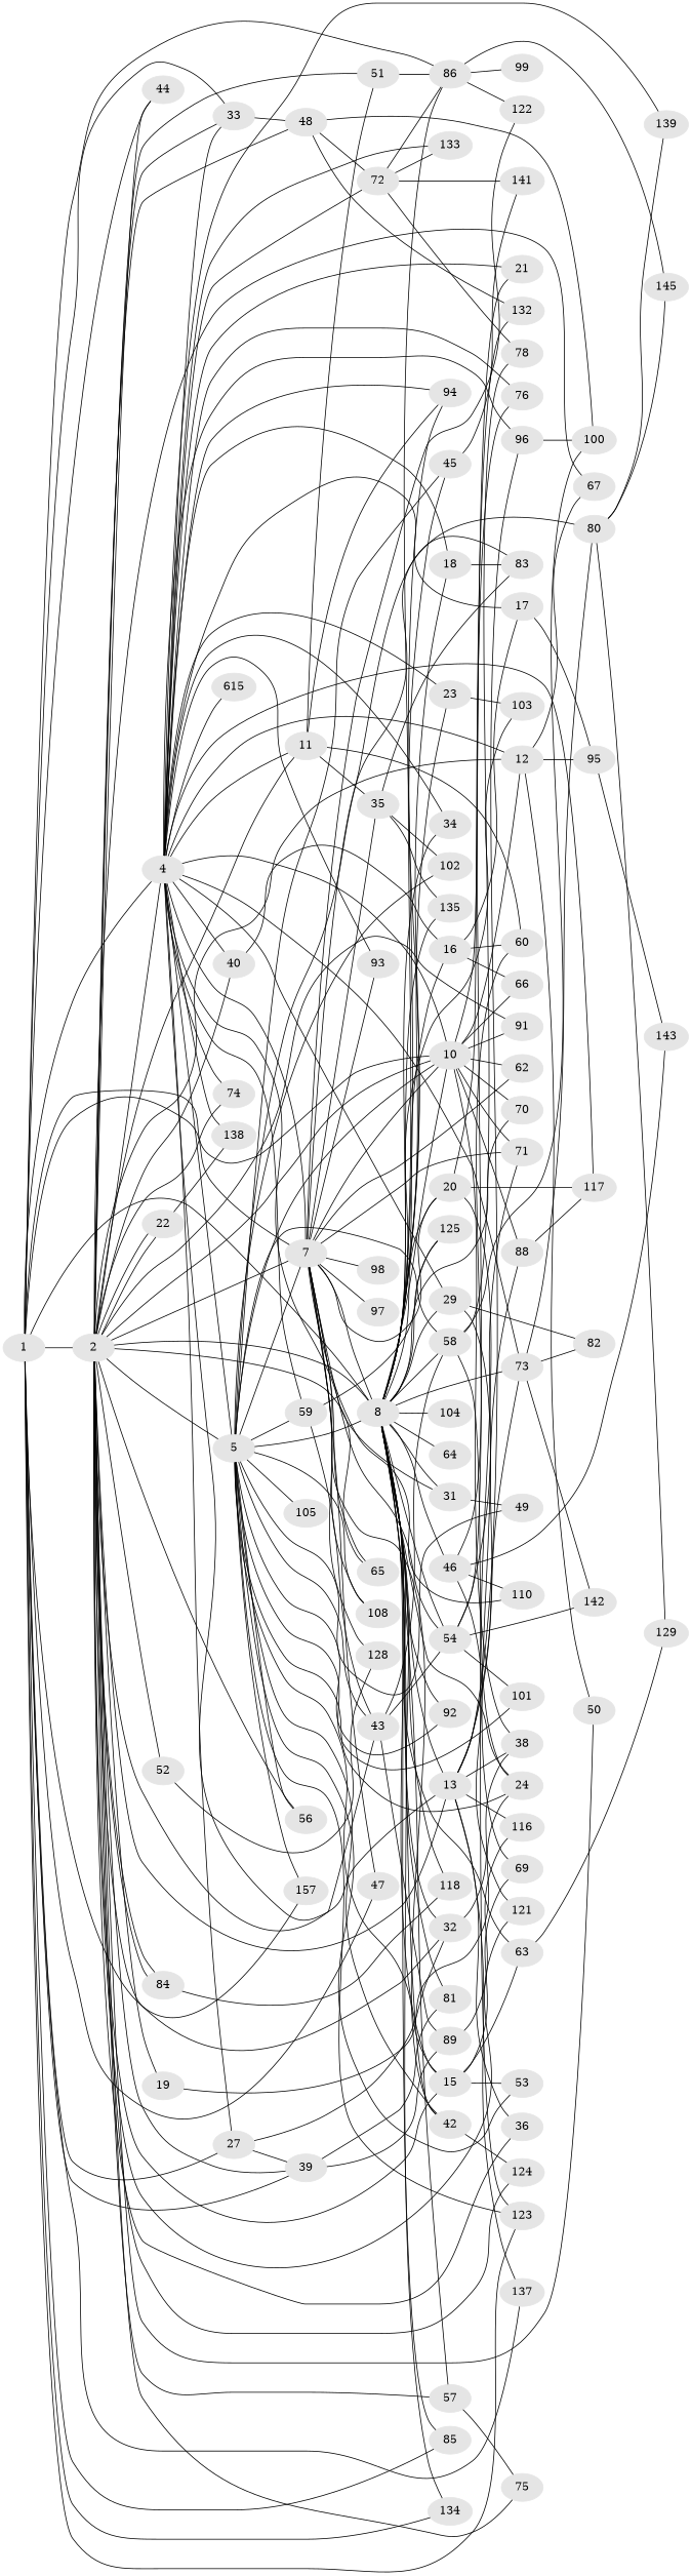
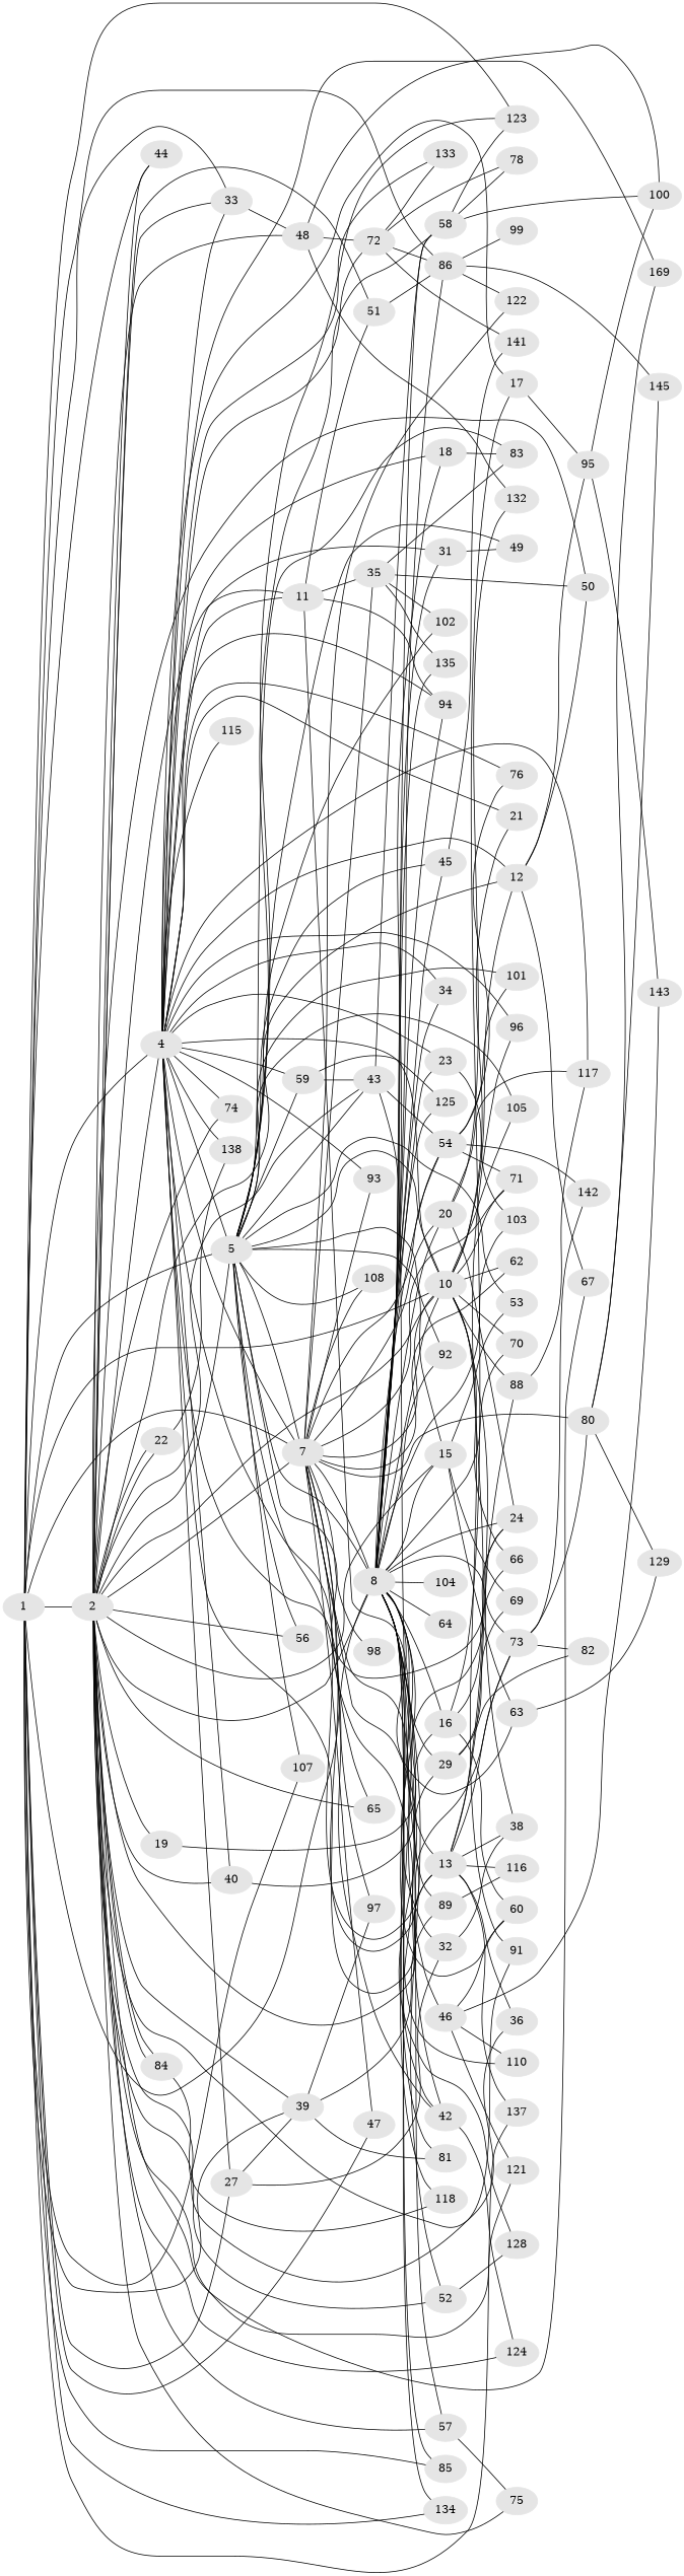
  graph {
    rankdir=LR
    node [color=gray90 style=filled]
    1 [super="+112"]
    2 [super="+3"]
    4 [super="+6"]
    5 [super="+41"]
    7 [super="+14"]
    8 [super="+9"]
    10 [super="+25"]
    27
    33 [super="+90"]
    39 [super="+77"]
    44
    47
    85
    86 [super="+119"]
-   107 [label=157]
+   107
    123
    134
    137
    11
    12 [super="+30"]
    13 [super="+26"]
    15 [super="+126"]
    19 [super="+127"]
    22
    32 [super="+146"]
    36
    40
    43 [super="+130"]
    48
    50 [super="+109"]
    51
    52 [super="+68"]
    56
    57
    65
    67
    74
    75
    84
    91
    121
    124
    17
    18
    21 [super="+37"]
    23
    29
    31
    34
    59
    72
    73 [super="+144"]
    76
    93
    94 [super="+113"]
    96
-   115 [label=615]
+   115
    117
    133
    138
-   139
+   139 [label=169]
    24 [super="+28"]
    42 [super="+87"]
    45
    49
    53
    58 [super="+131"]
    83 [super="+106"]
    92
    101
    102
    105
    108
    98
    20 [super="+140"]
    35
    54 [super="+55"]
    62
    71 [super="+136"]
    80 [super="+147"]
    97
    110
    122
    128
    16
    46 [super="+79"]
    63
    64
    70
    81
    103
    104
    118
    125
    135
    38 [super="+120"]
    66
    88
    89
    99
    145
    60
    95
    116
    69
    132
    100 [super="+111"]
    82
    141
    78
    142
    129
    143
    1 -- 2 [weight=2]
    1 -- 4 [weight=2]
+   1 -- 5
    1 -- 7
    1 -- 8 [weight=2]
    1 -- 10
    1 -- 27
    1 -- 33
    1 -- 39
    1 -- 44
    1 -- 47
    1 -- 85
    1 -- 86
    1 -- 107
    1 -- 123
    1 -- 134
    1 -- 137
    2 -- 4 [weight=4]
    2 -- 5 [weight=2]
    2 -- 7 [weight=2]
    2 -- 8 [weight=4]
    2 -- 10 [weight=2]
    2 -- 33
    2 -- 39
    2 -- 44
    2 -- 11
    2 -- 12
    2 -- 13
    2 -- 15
    2 -- 19
    2 -- 22
    2 -- 22
-   2 -- 32
    2 -- 36
    2 -- 40
    2 -- 43
    2 -- 48
    2 -- 50
    2 -- 51
    2 -- 52
    2 -- 56
    2 -- 57
    2 -- 65
    2 -- 67
    2 -- 74
    2 -- 75
    2 -- 84
    2 -- 84
    2 -- 91
    2 -- 121
    2 -- 124
    4 -- 5 [weight=3]
    4 -- 7 [weight=3]
    4 -- 10 [weight=2]
    4 -- 27
    4 -- 33
    4 -- 11
    4 -- 12
    4 -- 13
    4 -- 40
    4 -- 74
    4 -- 17
    4 -- 18
    4 -- 21 [weight=2]
    4 -- 23
    4 -- 29
    4 -- 31
    4 -- 34
    4 -- 59
    4 -- 72
    4 -- 73
    4 -- 76
    4 -- 93
    4 -- 94
    4 -- 96
    4 -- 115
    4 -- 117
    4 -- 133
    4 -- 138
    4 -- 139
    5 -- 7
    5 -- 8 [weight=2]
    5 -- 10
    5 -- 107
    5 -- 123
    5 -- 15
    5 -- 43
    5 -- 56
    5 -- 59
    5 -- 24
    5 -- 42
    5 -- 45
    5 -- 49
    5 -- 53
    5 -- 58
    5 -- 83
    5 -- 92
    5 -- 101
    5 -- 102
    5 -- 105
    5 -- 108
    7 -- 8 [weight=2]
    7 -- 10
    7 -- 47
    7 -- 65
    7 -- 93
    7 -- 42
    7 -- 108
    7 -- 98
    7 -- 20
    7 -- 35
    7 -- 54
    7 -- 62
    7 -- 71
    7 -- 80
    7 -- 97
    7 -- 110
    7 -- 122
    7 -- 128
    8 -- 10 [weight=2]
    8 -- 85
    8 -- 86
    8 -- 134
    8 -- 13
    8 -- 15
    8 -- 32
+   8 -- 52 [weight=2]
    8 -- 57
    8 -- 18
    8 -- 23
    8 -- 29
    8 -- 31
    8 -- 34
    8 -- 73
    8 -- 94
    8 -- 24
    8 -- 42
    8 -- 45
    8 -- 58
    8 -- 92
    8 -- 20
    8 -- 54
    8 -- 16
    8 -- 46 [weight=2]
    8 -- 63
    8 -- 64
    8 -- 70
    8 -- 81
    8 -- 103
    8 -- 104
    8 -- 118
    8 -- 125
    8 -- 135
    10 -- 12
    10 -- 91
    10 -- 21
+   10 -- 105
    10 -- 62
    10 -- 71
    10 -- 70
    10 -- 38
    10 -- 66
    10 -- 88
    27 -- 39
    27 -- 32
    33 -- 48
+   39 -- 97
    39 -- 81
    39 -- 89
    86 -- 122
    86 -- 99
    86 -- 145
    11 -- 51
    11 -- 94
    11 -- 35
    11 -- 60
    12 -- 50
    12 -- 67
    12 -- 95
    13 -- 137
    13 -- 36
    13 -- 73
    13 -- 96
    13 -- 38
    13 -- 88
    13 -- 116
    15 -- 53
    15 -- 63
    15 -- 69
    19 -- 24
    22 -- 138
    32 -- 38
    40 -- 16
    43 -- 58
    43 -- 54
    43 -- 89
    48 -- 72
    48 -- 132
    48 -- 100
    51 -- 86
    52 -- 128
    57 -- 75
    84 -- 118
    17 -- 95
    18 -- 83
    23 -- 103
    29 -- 69
    29 -- 82
    31 -- 49
    59 -- 43
    59 -- 125
    72 -- 86
    72 -- 133
    72 -- 141
    72 -- 78
    73 -- 80
    73 -- 82
    73 -- 142
    42 -- 124
    45 -- 141
    58 -- 123
    58 -- 100
    58 -- 78
    20 -- 117
    20 -- 24
    20 -- 132
+   35 -- 50
    35 -- 83
    35 -- 102
    35 -- 135
    54 -- 76
    54 -- 101
    54 -- 71
    54 -- 142
    80 -- 139
    80 -- 145
    80 -- 129
    16 -- 17
    16 -- 66
    16 -- 60
    46 -- 121
    46 -- 110
    46 -- 60
    46 -- 143
    63 -- 129
    88 -- 117
    89 -- 116
-   96 -- 100
+   95 -- 100
    95 -- 143
  }
